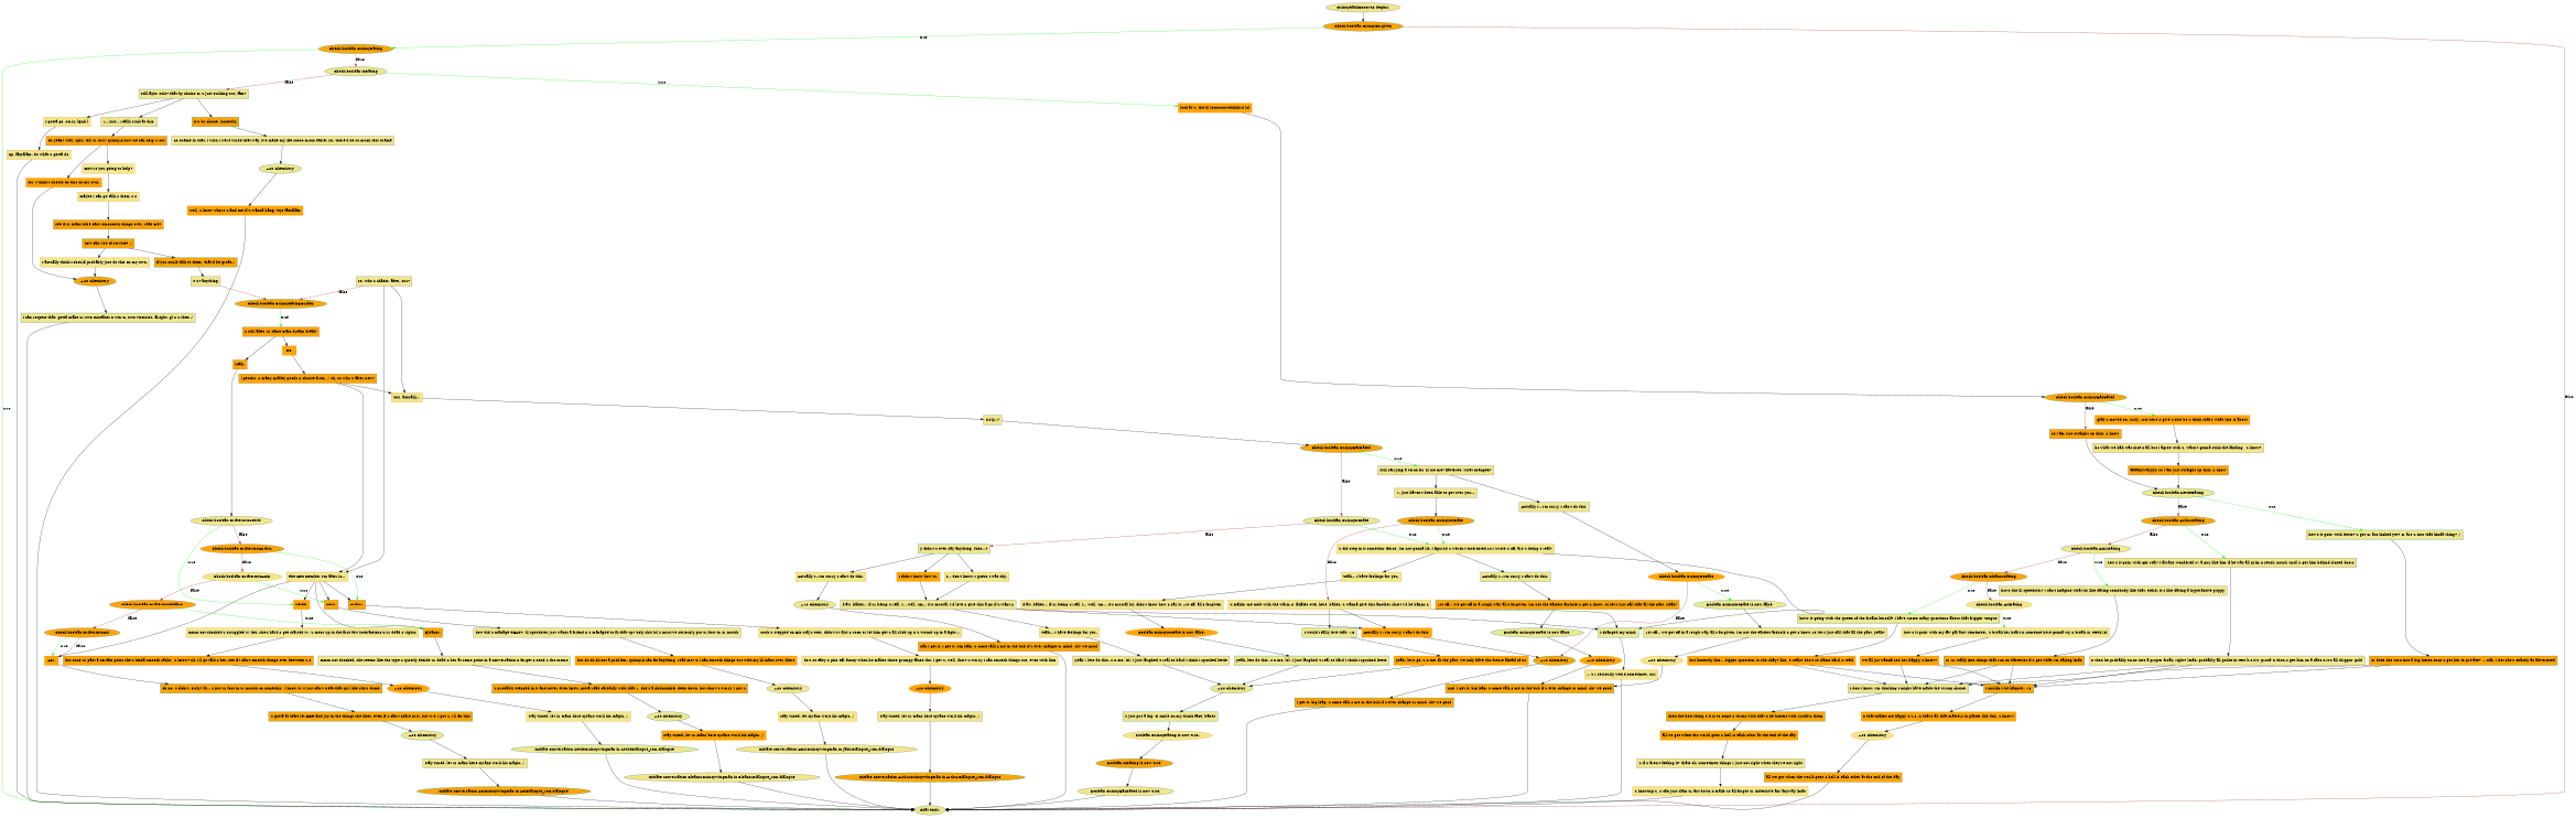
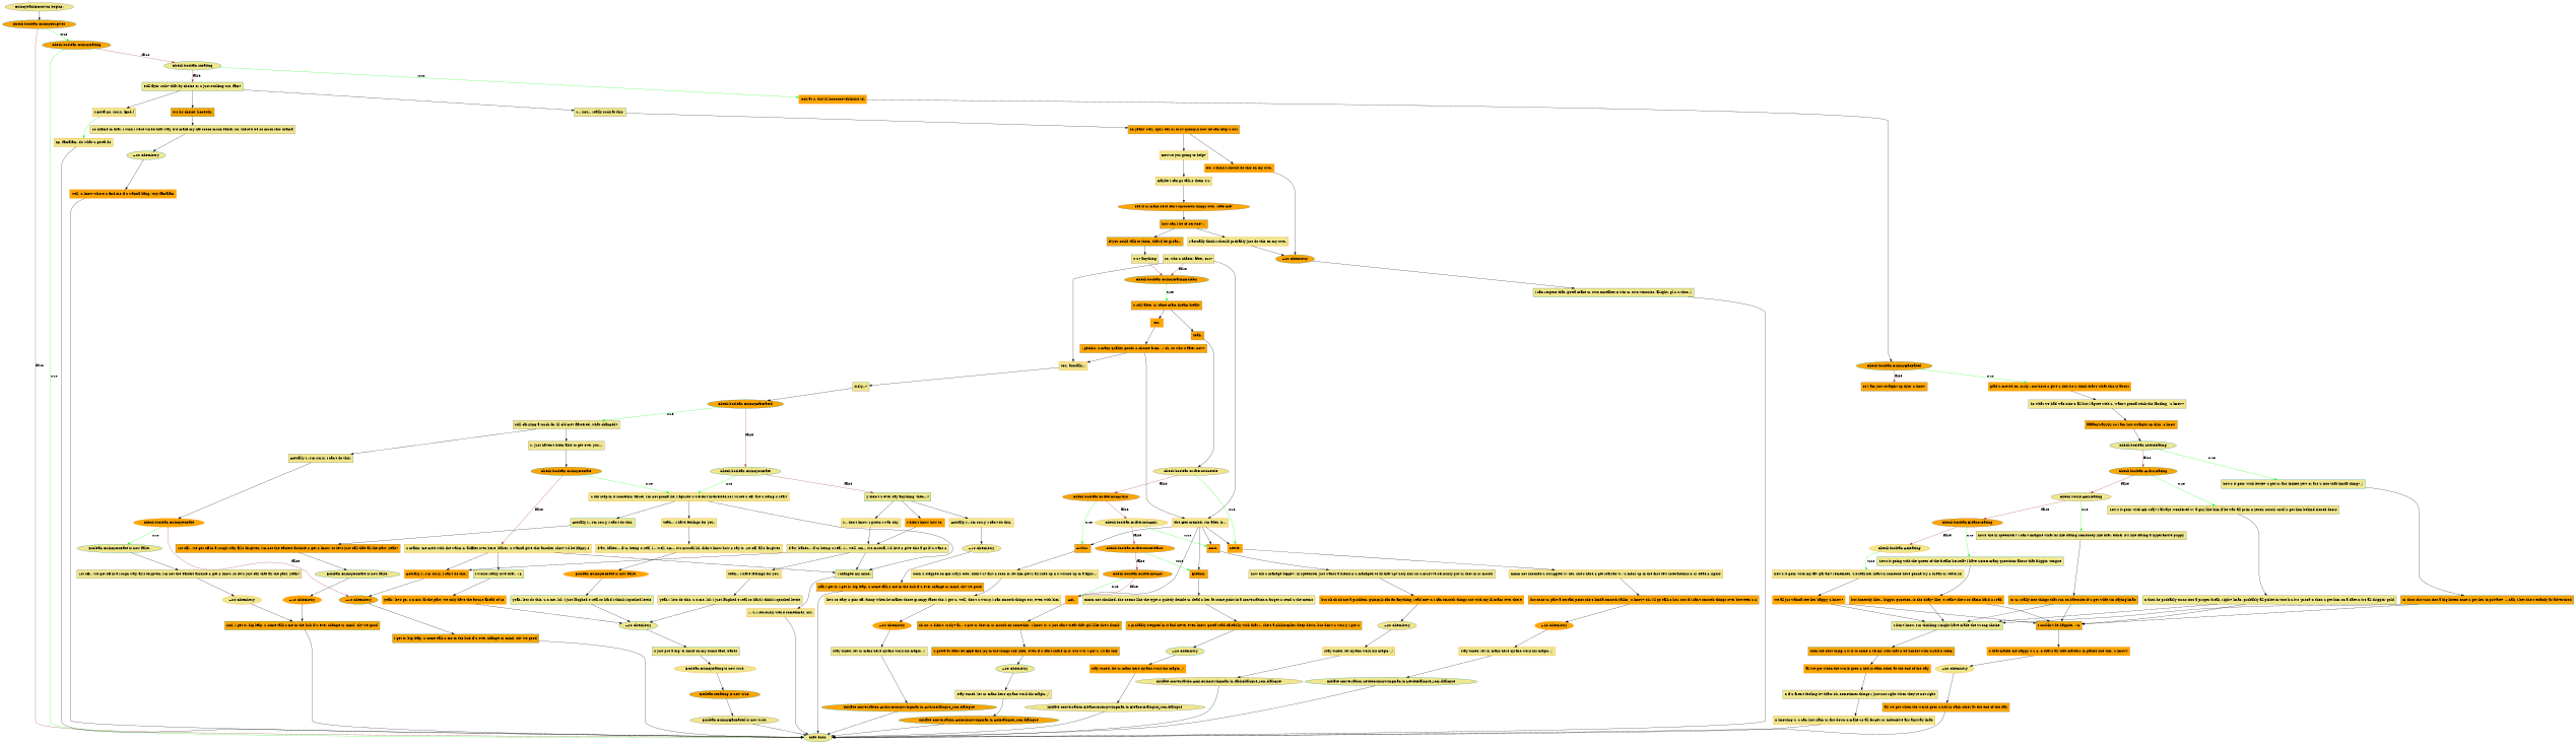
  digraph {
    node [color=darkorange fillcolor=khaki style=filled shape=box]
    "QuincyRank5Convo3 begins." [color=gray40 shape=""]
    n2 [color=teal fillcolor=orange label="Check boolean QuincyForgiven" shape=""]
    n3 [color=teal fillcolor=orange label="Check boolean QuincyDating" shape=""]
    "Chat ends." [color=teal shape=""]
    n5 [color=teal label="Check boolean IsDating" shape=""]
    n6 [fillcolor=orange label="look at u, the lil looooooovebiiiiiird lol"]
    n7 [color=teal label="still flyin' solo? that by choice or u just striking out, fam?"]
    n8 [color=teal fillcolor=orange label="Check boolean QuincyHasDated" shape=""]
    n9 [color=teal fillcolor=orange label="It's by choice, honestly."]
    n10 [color=gray40 label="I... just... really suck at this."]
    n11 [label="I gotta go, sorry. [End.]"]
    n12 [fillcolor=orange label="glad u moved on. srsly - not here 2 give u shit b4 u think that's what this is about"]
    n13 [color=gray40 fillcolor=orange label="so i am just straight up dyin' 2 know"]
    n14 [color=gray40 label="no shame in that. i wish i were wired that way, it'd make my life soooo much easier lol. there'd be so much less drama"]
    n15 [color=gray40 fillcolor=orange label="oh yeah? well, spill. tell ur bruv quincy-k how he can help u out"]
    n16 [label="np, famalam. do what u gotta do"]
    n17 [color=gray40 label="bc what we had was nice n all but i agree with u, wasn't gonna stick the landing,  u know?"]
    n18 [color=teal label="Check boolean LettieDating" shape=""]
    n19 [color=teal label="+20 Chemistry" shape=""]
    n20 [label="How're you going to help?"]
    n21 [fillcolor=orange label="No, I think I should do this on my own."]
    n22 [color=gray40 fillcolor=orange label="aaaanywayyyy. so i am just straight up dyin' 2 know"]
    n23 [color=teal label="how's it goin' with lettie? u get ur ass kicked yet? or are u into that kinda thing? ;)"]
    n24 [color=teal fillcolor=orange label="Check boolean ArthurDating" shape=""]
    n25 [fillcolor=orange label="well, u know where 2 find me if u wanna hang. ttys famalam"]
    n26 [label="maybe i can go talk 2 them 4 u"]
    n27 [color=teal fillcolor=orange label="+20 Chemistry" shape=""]
    n28 [color=teal fillcolor=orange label="or does she turn into a big kitten once u get her in private? ... nah, i bet she's exactly as advertised"]
    n29 [color=gray40 label="how's it goin' with His Maj? i always wondered w/ a guy like him if he was all prim n yessir nossir until u got him behind closed doors"]
-   n30 [color=gray40 label="Check boolean AmirDating" shape=""]
-   n31 [color=gray40 fillcolor=orange label="see if ur mans here can't smooooth things over, read me?"]
+   n30 [color=gray40 label="Check would AmirDating" shape=""]
+   n31 [color=gray40 fillcolor=orange label="see if ur mans here can't smooooth things over, read me?" shape=ellipse]
    n32 [color=teal label="i can respect that. gotta make ur own mistakes n win ur own victories. alright. gl 2 u then :)"]
    n33 [color=teal fillcolor=orange label="I couldn't be happier. <3"]
    n34 [color=teal label="I don't know. I'm thinking I might have made the wrong choice."]
    n35 [color=gray40 label="n then he probably turns into a proper freak, right? lmao. probably all polite in text b/c it's 'proof' n then u get him on a date n it's all drippin' gold"]
    n36 [color=gray40 label="hows the lil speedster? i can't imagine what its like dating somebody like that. either it's like dating a hyperactive puppy"]
    n37 [color=gray40 fillcolor=orange label="Check boolean EleanorDating" shape=""]
    n38 [color=teal fillcolor=orange label="how can i be of service? ;)"]
    n39 [fillcolor=orange label="n that makes me happy 4 u 2. n that's all that matters in places like this, u know?"]
    n40 [color=teal fillcolor=orange label="then the best thing 4 it is to come 2 terms with that n be honest with urself n them"]
    n41 [color=teal fillcolor=orange label="or ur really into things that run on batteries if u get what i'm saying lmao"]
    n42 [color=teal label="hows it going with the queen of the freaks herself? i have SOOO many questions about that friggin' tongue"]
    n43 [label="Check boolean AoiDating" shape=""]
    n44 [color=teal fillcolor=orange label="If you could talk to them, that'd be great..."]
    n45 [label="I actually think I should probably just do this on my own."]
    n46 [label="+20 Chemistry" shape=""]
    n47 [fillcolor=orange label="all we got when the world goes 2 hell is each other at the end of the day"]
    n48 [fillcolor=orange label="but honestly like... bigger question. is she okay? like, 4 reals? she's so damn hard 2 read"]
    n49 [label="how's it goin' with my fav gal aoi? remember, u break her heart n someone here gonna try 2 break ur teeth lol"]
    n50 [color=gray40 label="4 u? anything"]
    n51 [color=gray40 fillcolor=orange label="all we got when the world goes 2 hell is each other at the end of the day"]
    n52 [color=gray40 label="n if u aren't feeling it? thats ok. sometimes things r just not right when they're not right"]
    n53 [fillcolor=orange label="we all jus wanna see her happy, u know?"]
    n54 [color=teal fillcolor=orange label="Check boolean QuincyDatingGuide2" shape=""]
    n55 [label="n knowing u, u can just slam ur fist down n make us all forget ur indecisive ass anyway lmao"]
    n56 [color=gray40 fillcolor=orange label="u still after ur same main dream freak?"]
    n57 [fillcolor=orange label="No."]
    n58 [color=gray40 fillcolor=orange label="Yeah."]
    n59 [color=gray40 label="so. who u chasin' after, cuz?"]
    n60 [label="The Hex member I'm after is..."]
    n61 [label="You, actually..."]
    n62 [color=gray40 fillcolor=orange label="i getchu. 2 many quality goods 2 choose from. ;) ok, so who u after now?"]
    n63 [color=gray40 label="Check boolean DrifterIntoLettie" shape=""]
    n64 [fillcolor=orange label="Lettie."]
    n65 [color=gray40 fillcolor=orange label="Arthur."]
    n66 [color=gray40 fillcolor=orange label="Amir."]
    n67 [color=gray40 fillcolor=orange label="Eleanor."]
    n68 [fillcolor=orange label="Aoi."]
    n69 [color=gray40 label="srsly...?"]
    n70 [color=gray40 fillcolor=orange label="Check boolean DrifterIntoArthur" shape=""]
    n71 [label="mmm not shocked u struggled w/ her. she's hard 2 get started w/. u mess up in the first few interactions n ur dead 2 rights"]
    n72 [label="oooh u stepped on His Maj's toes, didn't u? flirt 2 soon or let him get u all riled up n u wound up in a fight..."]
    n73 [color=gray40 label="how did u manage THAT?! lil speedster just wants a friend n u managed to fk that up? holy shit lol u must've seriously put ur foot in ur mouth"]
    n74 [color=gray40 label="mmm not shocked. she seems like the type 2 quietly decide ur dead 2 her at some point in a conversation n forget 2 send u the memo"]
    n75 [color=teal fillcolor=orange label="oh no. u didn't. srsly? fk... u put ur foot in ur mouth on somethin', i know it. u just can't treat that girl like she's dumb"]
    n76 [color=teal fillcolor=orange label="Check boolean QuincyHasDated" shape=""]
    n77 [label="Check boolean DrifterIntoAmir" shape=""]
    n78 [color=gray40 fillcolor=orange label="but once ur past a certain point she's kinda smooth sailin', u know? ok. i'll go talk 2 her. see if i can't smooth things over between u 2"]
    n79 [label="he's so easy 2 piss off. funny when he makes those grumpy faces tho. i get u. well, don't u worry. i can smooth things out, even with him"]
    n80 [fillcolor=orange label="but ok ok ok not a problem. quincy-k can fix anything, read me? n i can smooth things out with my lil mans over there"]
    n81 [color=teal fillcolor=orange label="u probably stepped in it and never even knew. gotta read carefully with that 1, she's a philosopher deep down. but don't u worry, i got u"]
    n82 [color=teal fillcolor=orange label="u gotta at least let HER find joy in the things she likes, even if u can't share in it. but w/e. i got u, i'll fix this"]
    n83 [color=gray40 label="still carrying a torch for lil old me? flattered. what changed?"]
    n84 [color=teal label="Check boolean QuincyNoDate" shape=""]
    n85 [color=gray40 fillcolor=orange label="Check boolean DrifterIntoEleanor" shape=""]
    n86 [fillcolor=orange label="+20 Chemistry" shape=""]
    n87 [fillcolor=orange label="+20 Chemistry" shape=""]
    n88 [color=gray40 label="+20 Chemistry" shape=""]
    n89 [color=teal label="+20 Chemistry" shape=""]
    n90 [color=teal label="+20 Chemistry" shape=""]
    n91 [color=gray40 label="I.. just haven't been able to get over you..."]
    n92 [color=gray40 label="Actually I - I'm sorry, I can't do this."]
    n93 [label="u did step in it somethin' fierce, i'm not gonna lie. i figured u weren't interested so i wrote u off. are u being 4 real?"]
    n94 [color=teal label="y didn't u ever say anything, then...?"]
    n95 [color=gray40 fillcolor=orange label="Check boolean DrifterIntoAoi" shape=""]
    n96 [label="stay tuned. let ur mans here cyrano work his magic. ;)"]
    n97 [color=gray40 label="stay tuned. let ur mans here cyrano work his magic. ;)"]
    n98 [label="stay tuned. let cyrano work his magic. ;)"]
    n99 [fillcolor=orange label="stay tuned. let ur mans here cyrano work his magic. ;)"]
    n100 [color=gray40 label="stay tuned. let ur mans here cyrano work his magic. ;)"]
    n101 [color=teal fillcolor=orange label="Check boolean QuincyNoDate" shape=""]
    n102 [fillcolor=orange label="Check boolean QuincyNoDate" shape=""]
    n103 [label="Yeah... I have feelings for you."]
    n104 [color=teal label="Actually I - I'm sorry, I can't do this."]
    n105 [color=teal label="I changed my mind."]
    n106 [label="I... don't know. I guess I was shy."]
    n107 [fillcolor=orange label="I didn't know how to."]
    n108 [label="Actually I - I'm sorry, I can't do this."]
    n109 [color=teal label="Initiate conversation LettieQuincyWingman in LettieDialogue_rom.dialogue" shape=""]
    n110 [color=teal fillcolor=orange label="Initiate conversation ArthurQuincyWingman in ArthurDialogue_rom.dialogue" shape=""]
    n111 [color=gray40 label="Initiate conversation AmirQuincyWingman in JabirDialogue_rom.dialogue" shape=""]
    n112 [color=gray40 label="Initiate conversation EleanorQuincyWingman in EleanorDialogue_rom.dialogue" shape=""]
    n113 [color=teal fillcolor=orange label="Initiate conversation AoiQuincyWingman in AoiDialogue_rom.dialogue" shape=""]
    n114 [label="u makin' me melt with the warm n' fluffies over here, babes. u wanna give this another shot? i'd be happy 2"]
    n115 [color=teal label="Boolean QuincyNoDate is now false." shape=""]
    n116 [color=teal fillcolor=orange label="+10 Chemistry" shape=""]
    n117 [label="d'aw, babes... if ur being 4 real, i... well, um... it's mutual lol. didn't know how 2 say it. 1st off, all's forgiven"]
    n118 [color=gray40 fillcolor=orange label="1st off... we got off in a rough way. all's forgiven. i'm not the easiest asshole 2 get 2 know. so let's just call that all the past, yeah?"]
    n119 [label="... u r seriously weird sometimes, cuz"]
    n120 [color=gray40 label="d'aw, babes... if ur being 4 real, i... well, um... it's mutual. i'd love 2 give this a go if u want 2"]
    n121 [color=gray40 label="+10 Chemistry" shape=""]
    n122 [color=teal label="I would really love that. <3"]
    n123 [fillcolor=orange label="Actually I - I'm sorry, I can't do this."]
    n124 [color=gray40 label="1st off... we got off in a rough way. all's forgiven. i'm not the easiest asshole 2 get 2 know. so let's just call that all the past, yeah?"]
    n125 [color=teal fillcolor=orange label="i get it. big leap. u come talk 2 me in the hub if u ever change ur mind, ok? we good"]
    n126 [fillcolor=orange label="Boolean QuincyNoDate is now false." shape=""]
    n127 [color=teal label="Boolean QuincyNoDate is now false." shape=""]
    n128 [label="Yeah... I have feelings for you."]
    n129 [color=gray40 fillcolor=orange label="nah i get it. i get it. big leap. u come talk 2 me in the hub if u ever change ur mind, ok? we good"]
    n130 [fillcolor=orange label="yeah! let's go. u n me. fk the past, we only have the future ahead of us"]
    n131 [label="+20 Chemistry" shape=""]
    n132 [color=teal label="yeah. lets do this. u n me. lol! i just laughed 4 real so hard i think i spooked lettie"]
    n133 [fillcolor=orange label="+10 Chemistry" shape=""]
    n134 [color=gray40 label="yeah!! lets do this. u n me. lol! i just laughed 4 real so hard i think i spooked lettie"]
    n135 [color=teal label="+20 Chemistry" shape=""]
    n136 [color=teal fillcolor=orange label="2nd, i get it. big leap. u come talk 2 me in the hub if u ever change ur mind, ok? we good"]
    n137 [color=teal label="u just put a big 'ol smile on my dumb face, babes"]
    n138 [label="Boolean QuincyDating is now true." shape=""]
    n139 [color=teal fillcolor=orange label="Boolean IsDating is now true." shape=""]
    n140 [color=gray40 label="Boolean QuincyHasDated is now true." shape=""]
    "QuincyRank5Convo3 begins." -> n2
    n2 -> n3 [color=green label=true]
    n2 -> "Chat ends." [color=brown label=false]
    n3 -> "Chat ends." [color=green label=true]
    n3 -> n5 [color=brown label=false]
    n5 -> n6 [color=green label=true]
    n5 -> n7 [color=brown label=false]
    n6 -> n8
    n7 -> n9
    n7 -> n10
    n7 -> n11
    n8 -> n12 [color=green label=true]
    n8 -> n13 [color=brown label=false]
    n9 -> n14
    n10 -> n15
-   n11 -> n16
+   n11 -> n16 [color=green]
    n12 -> n17
-   n13 -> n18
    n14 -> n19
    n15 -> n20
    n15 -> n21
    n16 -> "Chat ends."
    n17 -> n22
    n18 -> n23 [color=green label=true]
    n18 -> n24 [color=brown label=false]
    n19 -> n25
    n20 -> n26
    n21 -> n27
    n22 -> n18
    n23 -> n28
    n24 -> n29 [color=green label=true]
    n24 -> n30 [color=brown label=false]
    n25 -> "Chat ends."
    n26 -> n31
    n27 -> n32
    n28 -> n33
    n28 -> n34
    n29 -> n35
    n30 -> n36 [color=green label=true]
    n30 -> n37 [color=brown label=false]
    n31 -> n38
    n32 -> "Chat ends."
    n33 -> n39
    n34 -> n40
    n35 -> n33
    n35 -> n34
    n36 -> n41
    n37 -> n42 [color=green label=true]
    n37 -> n43 [color=brown label=false]
    n38 -> n44
    n38 -> n45
    n39 -> n46
    n40 -> n47
    n41 -> n33
    n41 -> n34
    n42 -> n48
    n43 -> n49 [color=green label=true]
    n44 -> n50
    n45 -> n27
    n46 -> n51
    n47 -> n52
    n48 -> n33
    n48 -> n34
    n49 -> n53
    n50 -> n54 [color=brown]
    n51 -> "Chat ends."
    n52 -> n55
    n53 -> n33
    n53 -> n34
    n54 -> n56 [color=green label=true]
    n55 -> "Chat ends."
    n56 -> n57
    n56 -> n58
    n57 -> n62
    n58 -> n63
    n59 -> n54 [color=brown label=false]
    n59 -> n60
    n59 -> n61
    n60 -> n64
    n60 -> n65
    n60 -> n66
    n60 -> n67
    n60 -> n68
    n61 -> n69
    n62 -> n60
    n62 -> n61
    n63 -> n64 [color=green label=true]
    n63 -> n70 [color=brown label=false]
    n64 -> n71
    n65 -> n72
    n66 -> n73
    n67 -> n74
    n68 -> n75
    n69 -> n76
    n70 -> n65 [color=green label=true]
    n70 -> n77 [color=brown label=false]
    n71 -> n78
    n72 -> n79
    n73 -> n80
    n74 -> n81
    n75 -> n82
    n76 -> n83 [color=green label=true]
    n76 -> n84 [color=brown label=false]
    n77 -> n66 [color=green label=true]
    n77 -> n85 [color=brown label=false]
    n78 -> n86
    n79 -> n87
    n80 -> n88
    n81 -> n89
    n82 -> n90
    n83 -> n91
    n83 -> n92
    n84 -> n93 [color=green label=true]
    n84 -> n94 [color=brown label=false]
    n85 -> n67 [color=green label=true]
    n85 -> n95 [color=brown label=false]
    n86 -> n96
    n87 -> n97
    n88 -> n98
    n89 -> n99
    n90 -> n100
    n91 -> n101
    n92 -> n102
    n93 -> n103
    n93 -> n104
    n93 -> n105
    n94 -> n106
    n94 -> n107
    n94 -> n108
    n95 -> n68 [color=green label=true]
    n95 -> n68 [color=brown label=false]
    n96 -> n109
    n97 -> n110
    n98 -> n111
    n99 -> n112
    n100 -> n113
    n101 -> n93 [color=green label=true]
    n101 -> n114 [color=brown label=false]
    n102 -> n115 [color=green label=true]
    n102 -> n116 [color=brown label=false]
    n103 -> n117
    n104 -> n118
    n105 -> n119
    n106 -> n120
    n107 -> n120
    n108 -> n121
    n109 -> "Chat ends."
    n110 -> "Chat ends."
    n111 -> "Chat ends."
    n112 -> "Chat ends."
    n113 -> "Chat ends."
    n114 -> n105
    n114 -> n122
    n114 -> n123
    n115 -> n124
    n116 -> n125
    n117 -> n126
    n118 -> n127
    n119 -> "Chat ends."
    n120 -> n105
    n120 -> n123
    n120 -> n128
    n121 -> n129
    n122 -> n130
    n123 -> n116
    n124 -> n131
    n125 -> "Chat ends."
    n126 -> n132
    n127 -> n133
    n128 -> n134
    n129 -> "Chat ends."
    n130 -> n135
    n131 -> n136
    n132 -> n135
    n133 -> n136
    n134 -> n135
    n135 -> n137
    n136 -> "Chat ends."
    n137 -> n138
    n138 -> n139
    n139 -> n140
    n140 -> "Chat ends."
  }
